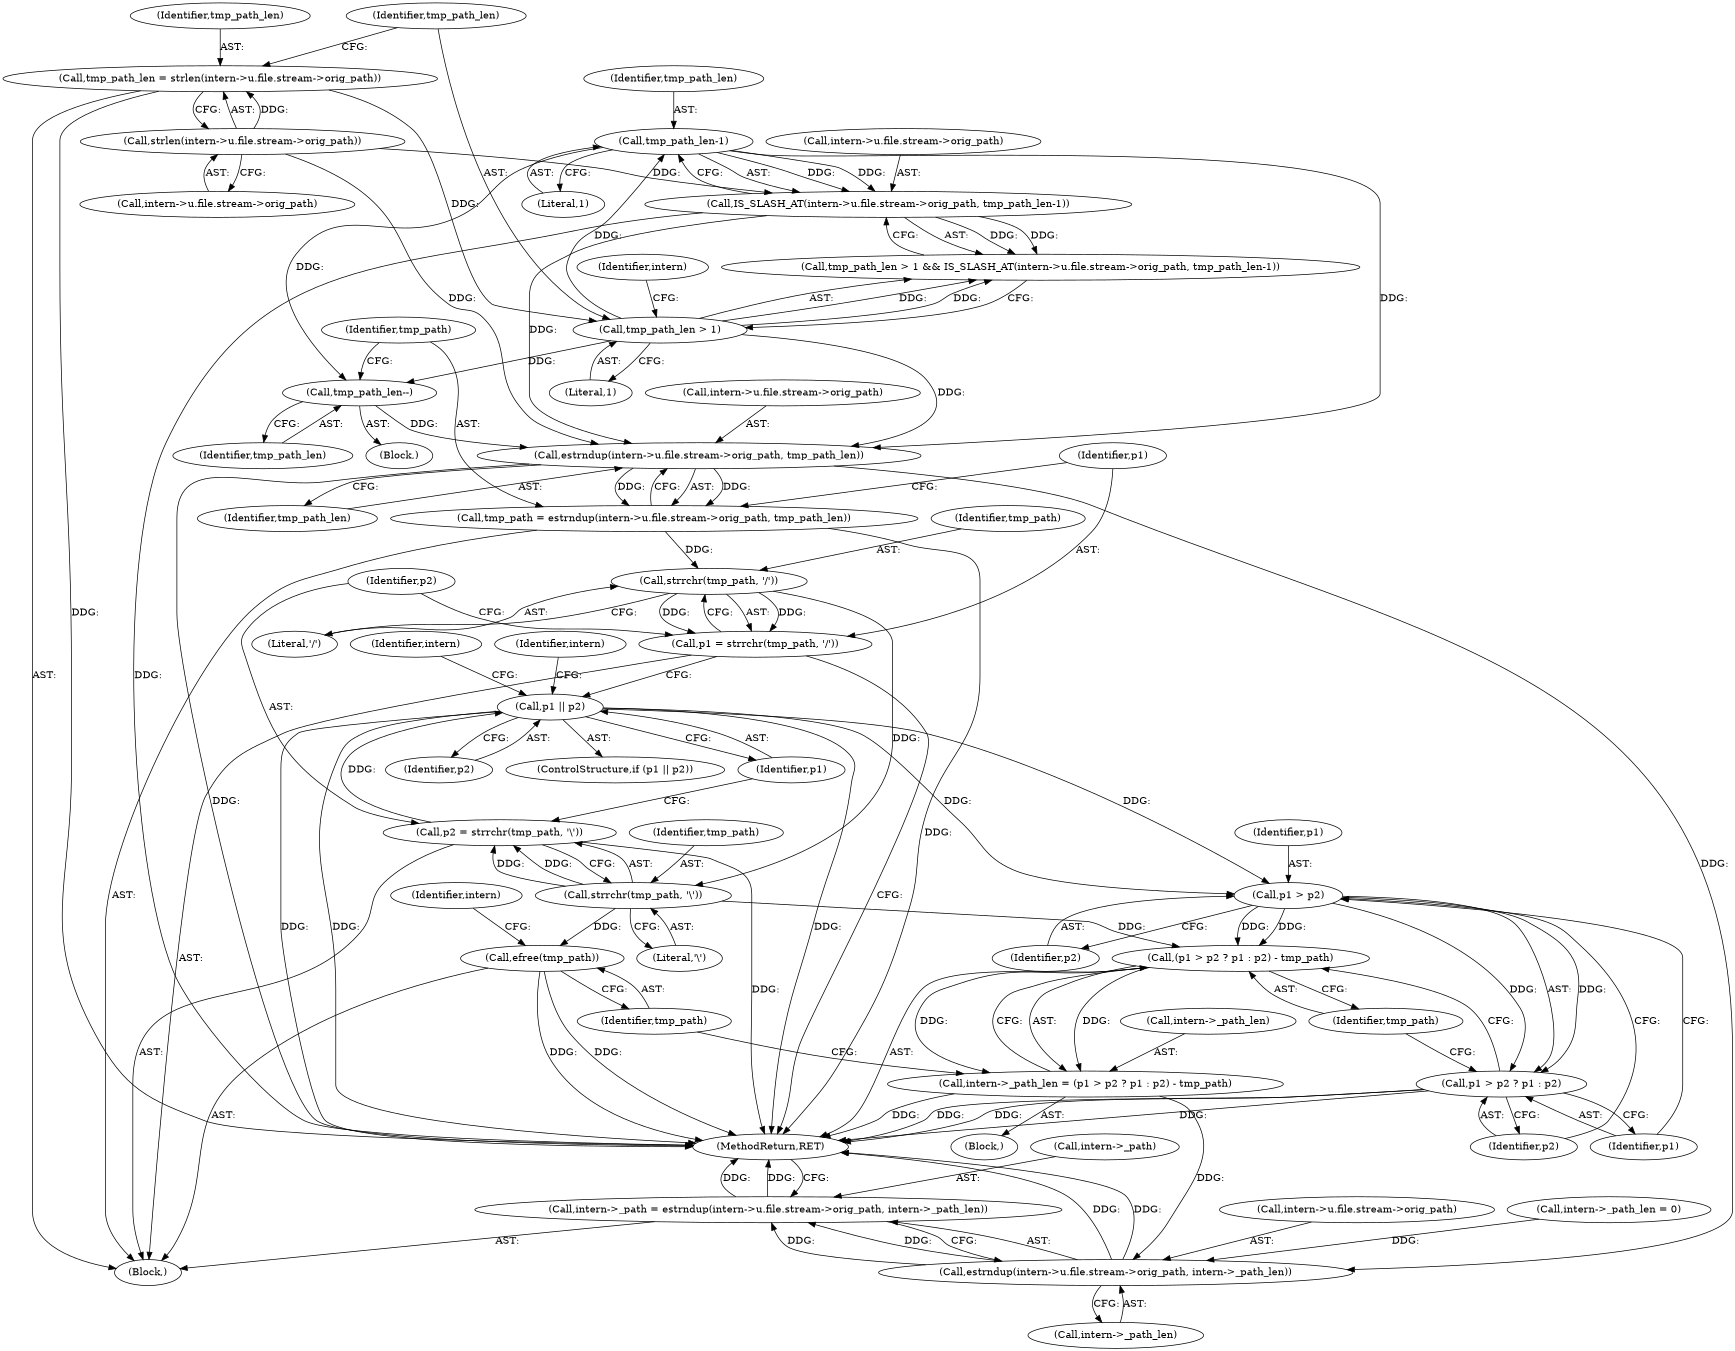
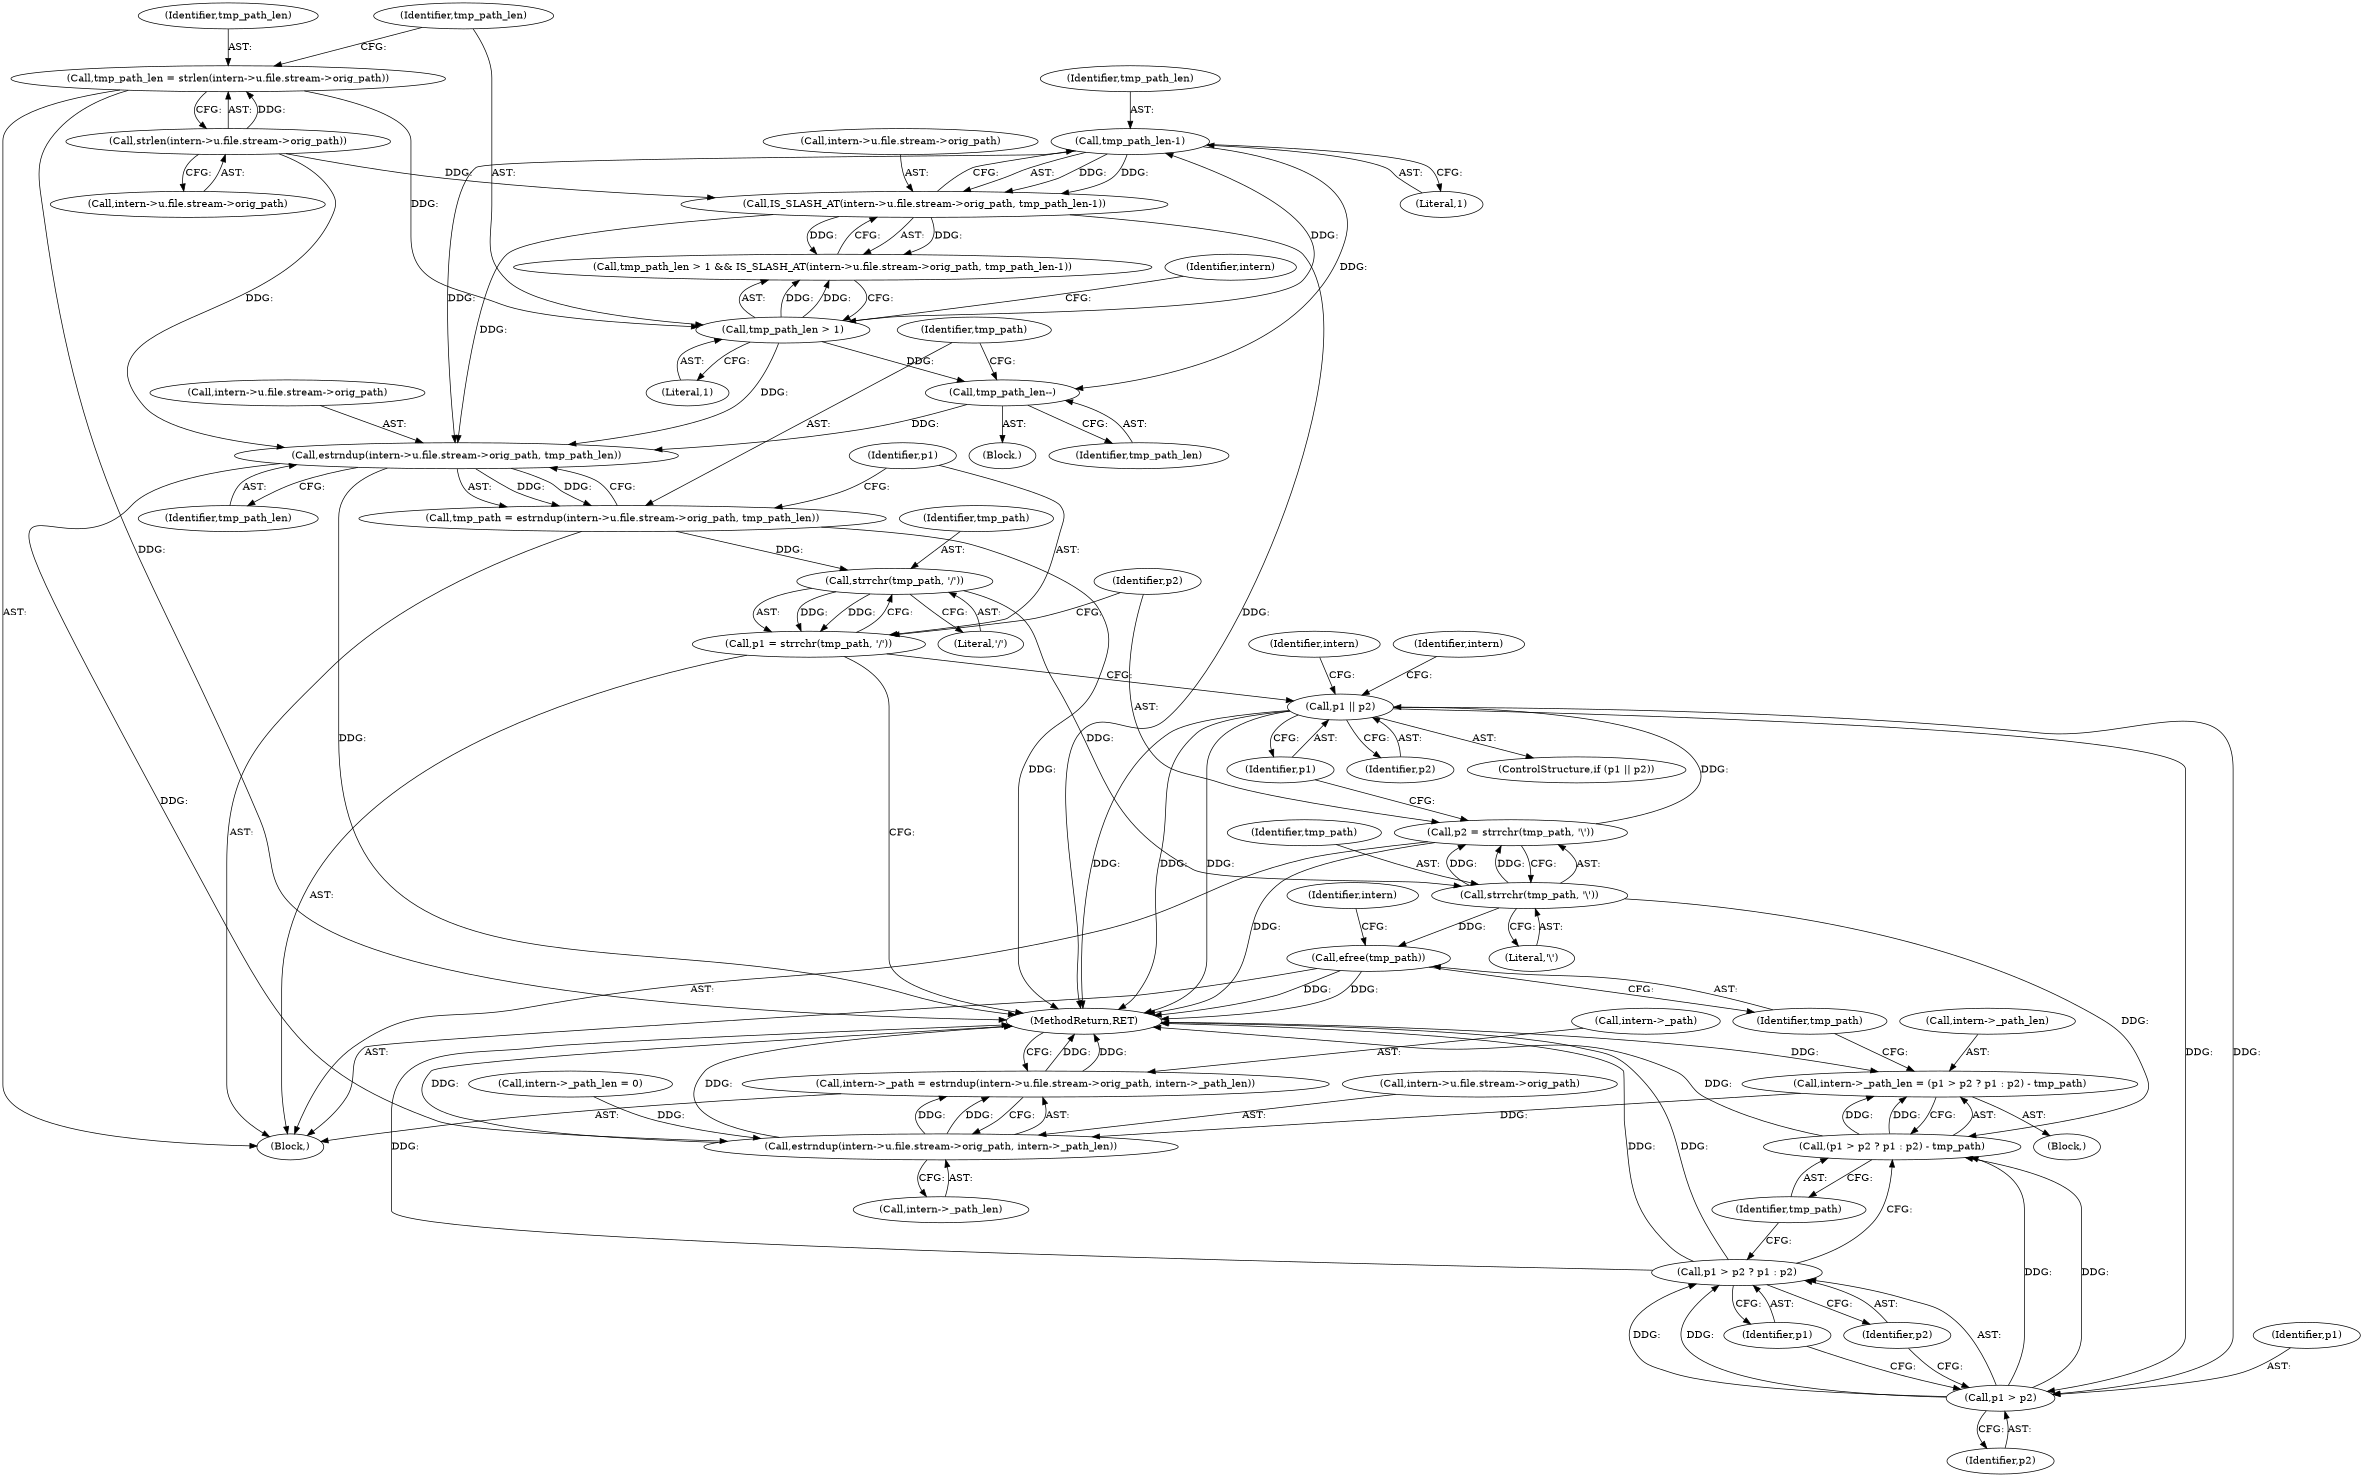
  digraph {
    n1 [label="(Call,strrchr(tmp_path, '/'))"]
    n2 [label="(Call,p1 = strrchr(tmp_path, '/'))"]
    n3 [label="(Call,strrchr(tmp_path, '\\'))"]
    n4 [label="(Literal,'/')"]
    n5 [label="(Block,)"]
    n6 [label="(MethodReturn,RET)"]
    n7 [label="(Call,p1 || p2)"]
    n8 [label="(Call,(p1 > p2 ? p1 : p2) - tmp_path)"]
    n9 [label="(Call,efree(tmp_path))"]
    n10 [label="(Call,p2 = strrchr(tmp_path, '\\'))"]
    n11 [label="(Literal,'\\')"]
    n12 [label="(Call,tmp_path = estrndup(intern->u.file.stream->orig_path, tmp_path_len))"]
    n13 [label="(Call,estrndup(intern->u.file.stream->orig_path, tmp_path_len))"]
    n14 [label="(Call,estrndup(intern->u.file.stream->orig_path, intern->_path_len))"]
    n15 [label="(Identifier,tmp_path_len)"]
    n16 [label="(Call,intern->_path = estrndup(intern->u.file.stream->orig_path, intern->_path_len))"]
    n17 [label="(Call,intern->_path_len)"]
    n18 [label="(Call,strlen(intern->u.file.stream->orig_path))"]
    n19 [label="(Call,IS_SLASH_AT(intern->u.file.stream->orig_path, tmp_path_len-1))"]
    n20 [label="(Call,tmp_path_len = strlen(intern->u.file.stream->orig_path))"]
    n21 [label="(Call,intern->u.file.stream->orig_path)"]
    n22 [label="(Call,tmp_path_len-1)"]
    n23 [label="(Call,tmp_path_len > 1 && IS_SLASH_AT(intern->u.file.stream->orig_path, tmp_path_len-1))"]
    n24 [label="(Call,tmp_path_len > 1)"]
    n25 [label="(Call,tmp_path_len--)"]
    n26 [label="(Literal,1)"]
    n27 [label="(Identifier,tmp_path_len)"]
    n28 [label="(Block,)"]
    n29 [label="(Literal,1)"]
    n30 [label="(Call,p1 > p2)"]
    n31 [label="(Identifier,p2)"]
    n32 [label="(ControlStructure,if (p1 || p2))"]
    n33 [label="(Identifier,p1)"]
    n34 [label="(Call,p1 > p2 ? p1 : p2)"]
    n35 [label="(Identifier,p2)"]
    n36 [label="(Call,intern->_path_len = (p1 > p2 ? p1 : p2) - tmp_path)"]
    n37 [label="(Identifier,tmp_path)"]
    n38 [label="(Identifier,p1)"]
    n39 [label="(Identifier,p2)"]
    n40 [label="(Block,)"]
    n41 [label="(Identifier,tmp_path)"]
    n42 [label="(Identifier,tmp_path)"]
    n43 [label="(Identifier,p2)"]
    n44 [label="(Identifier,tmp_path)"]
    n45 [label="(Identifier,tmp_path_len)"]
    n46 [label="(Call,intern->u.file.stream->orig_path)"]
    n47 [label="(Identifier,intern)"]
    n48 [label="(Identifier,p1)"]
    n49 [label="(Identifier,tmp_path_len)"]
    n50 [label="(Identifier,intern)"]
    n51 [label="(Call,intern->u.file.stream->orig_path)"]
    n52 [label="(Identifier,p1)"]
    n53 [label="(Call,intern->_path)"]
    n54 [label="(Identifier,intern)"]
    n55 [label="(Identifier,tmp_path)"]
    n56 [label="(Identifier,intern)"]
    n57 [label="(Call,intern->_path_len)"]
    n58 [label="(Call,intern->_path_len = 0)"]
    n59 [label="(Call,intern->u.file.stream->orig_path)"]
    n60 [label="(Identifier,tmp_path_len)"]
    n1 -> n2 [label="AST: "]
    n1 -> n2 [label="DDG: "]
    n1 -> n2 [label="DDG: "]
    n1 -> n3 [label="DDG: "]
    n1 -> n4 [label="CFG: "]
    n2 -> n1 [label="CFG: "]
    n2 -> n5 [label="AST: "]
    n2 -> n6 [label="CFG: "]
    n2 -> n7 [label="CFG: "]
    n3 -> n8 [label="DDG: "]
    n3 -> n9 [label="DDG: "]
    n3 -> n10 [label="AST: "]
    n3 -> n10 [label="DDG: "]
    n3 -> n10 [label="DDG: "]
    n3 -> n11 [label="CFG: "]
    n4 -> n1 [label="AST: "]
    n6 -> n16 [label="CFG: "]
    n7 -> n6 [label="DDG: "]
    n7 -> n6 [label="DDG: "]
    n7 -> n6 [label="DDG: "]
    n7 -> n30 [label="DDG: "]
    n7 -> n30 [label="DDG: "]
    n7 -> n31 [label="CFG: "]
    n7 -> n32 [label="AST: "]
    n7 -> n33 [label="CFG: "]
-   n8 -> n6 [label="AST: "]
+   n8 -> n6 [label="DDG: "]
    n8 -> n36 [label="AST: "]
    n8 -> n36 [label="DDG: "]
    n8 -> n36 [label="DDG: "]
    n8 -> n37 [label="CFG: "]
    n9 -> n5 [label="AST: "]
    n9 -> n6 [label="DDG: "]
    n9 -> n6 [label="DDG: "]
    n9 -> n41 [label="CFG: "]
    n10 -> n3 [label="CFG: "]
    n10 -> n5 [label="AST: "]
    n10 -> n6 [label="DDG: "]
    n10 -> n7 [label="DDG: "]
    n11 -> n3 [label="AST: "]
    n12 -> n1 [label="DDG: "]
    n12 -> n5 [label="AST: "]
    n12 -> n6 [label="DDG: "]
    n12 -> n13 [label="CFG: "]
    n13 -> n6 [label="DDG: "]
    n13 -> n12 [label="AST: "]
    n13 -> n12 [label="DDG: "]
    n13 -> n12 [label="DDG: "]
    n13 -> n14 [label="DDG: "]
    n13 -> n15 [label="CFG: "]
    n14 -> n6 [label="DDG: "]
    n14 -> n6 [label="DDG: "]
    n14 -> n16 [label="AST: "]
    n14 -> n16 [label="DDG: "]
    n14 -> n16 [label="DDG: "]
    n14 -> n17 [label="CFG: "]
    n15 -> n13 [label="AST: "]
    n16 -> n5 [label="AST: "]
    n16 -> n6 [label="DDG: "]
    n16 -> n6 [label="DDG: "]
    n16 -> n14 [label="CFG: "]
    n17 -> n14 [label="AST: "]
    n18 -> n13 [label="DDG: "]
    n18 -> n19 [label="DDG: "]
    n18 -> n20 [label="AST: "]
    n18 -> n20 [label="DDG: "]
    n18 -> n21 [label="CFG: "]
    n19 -> n6 [label="DDG: "]
    n19 -> n13 [label="DDG: "]
    n19 -> n22 [label="CFG: "]
    n19 -> n23 [label="AST: "]
    n19 -> n23 [label="DDG: "]
    n19 -> n23 [label="DDG: "]
    n20 -> n5 [label="AST: "]
    n20 -> n6 [label="DDG: "]
    n20 -> n18 [label="CFG: "]
    n20 -> n24 [label="DDG: "]
    n21 -> n18 [label="AST: "]
    n22 -> n13 [label="DDG: "]
    n22 -> n19 [label="AST: "]
    n22 -> n19 [label="DDG: "]
    n22 -> n19 [label="DDG: "]
    n22 -> n25 [label="DDG: "]
    n22 -> n26 [label="CFG: "]
    n23 -> n19 [label="CFG: "]
    n23 -> n24 [label="CFG: "]
    n24 -> n13 [label="DDG: "]
    n24 -> n22 [label="DDG: "]
    n24 -> n23 [label="AST: "]
    n24 -> n23 [label="DDG: "]
    n24 -> n23 [label="DDG: "]
    n24 -> n25 [label="DDG: "]
    n24 -> n29 [label="CFG: "]
    n25 -> n13 [label="DDG: "]
    n25 -> n27 [label="CFG: "]
    n25 -> n28 [label="AST: "]
    n26 -> n22 [label="AST: "]
    n27 -> n25 [label="AST: "]
    n29 -> n24 [label="AST: "]
    n30 -> n8 [label="DDG: "]
    n30 -> n8 [label="DDG: "]
    n30 -> n34 [label="AST: "]
    n30 -> n34 [label="DDG: "]
    n30 -> n34 [label="DDG: "]
    n30 -> n35 [label="CFG: "]
    n31 -> n7 [label="AST: "]
    n33 -> n7 [label="AST: "]
    n33 -> n10 [label="CFG: "]
    n34 -> n6 [label="DDG: "]
    n34 -> n6 [label="DDG: "]
    n34 -> n6 [label="DDG: "]
    n34 -> n8 [label="CFG: "]
    n34 -> n38 [label="CFG: "]
    n34 -> n39 [label="CFG: "]
    n35 -> n30 [label="AST: "]
-   n36 -> n6 [label="DDG: "]
+   n6 -> n36 [label="DDG: "]
    n36 -> n8 [label="CFG: "]
    n36 -> n14 [label="DDG: "]
    n36 -> n40 [label="AST: "]
    n37 -> n8 [label="AST: "]
    n37 -> n34 [label="CFG: "]
    n38 -> n30 [label="CFG: "]
    n38 -> n34 [label="AST: "]
    n39 -> n30 [label="CFG: "]
    n39 -> n34 [label="AST: "]
    n41 -> n9 [label="AST: "]
    n41 -> n36 [label="CFG: "]
    n42 -> n3 [label="AST: "]
    n43 -> n2 [label="CFG: "]
    n43 -> n10 [label="AST: "]
    n44 -> n1 [label="AST: "]
    n45 -> n20 [label="CFG: "]
    n45 -> n24 [label="AST: "]
    n46 -> n19 [label="AST: "]
    n47 -> n7 [label="CFG: "]
    n48 -> n30 [label="AST: "]
    n49 -> n22 [label="AST: "]
    n50 -> n24 [label="CFG: "]
    n51 -> n14 [label="AST: "]
    n52 -> n2 [label="AST: "]
    n52 -> n12 [label="CFG: "]
    n53 -> n16 [label="AST: "]
    n54 -> n9 [label="CFG: "]
    n55 -> n12 [label="AST: "]
    n55 -> n25 [label="CFG: "]
    n56 -> n7 [label="CFG: "]
    n57 -> n36 [label="AST: "]
    n58 -> n14 [label="DDG: "]
    n59 -> n13 [label="AST: "]
    n60 -> n20 [label="AST: "]
  }
